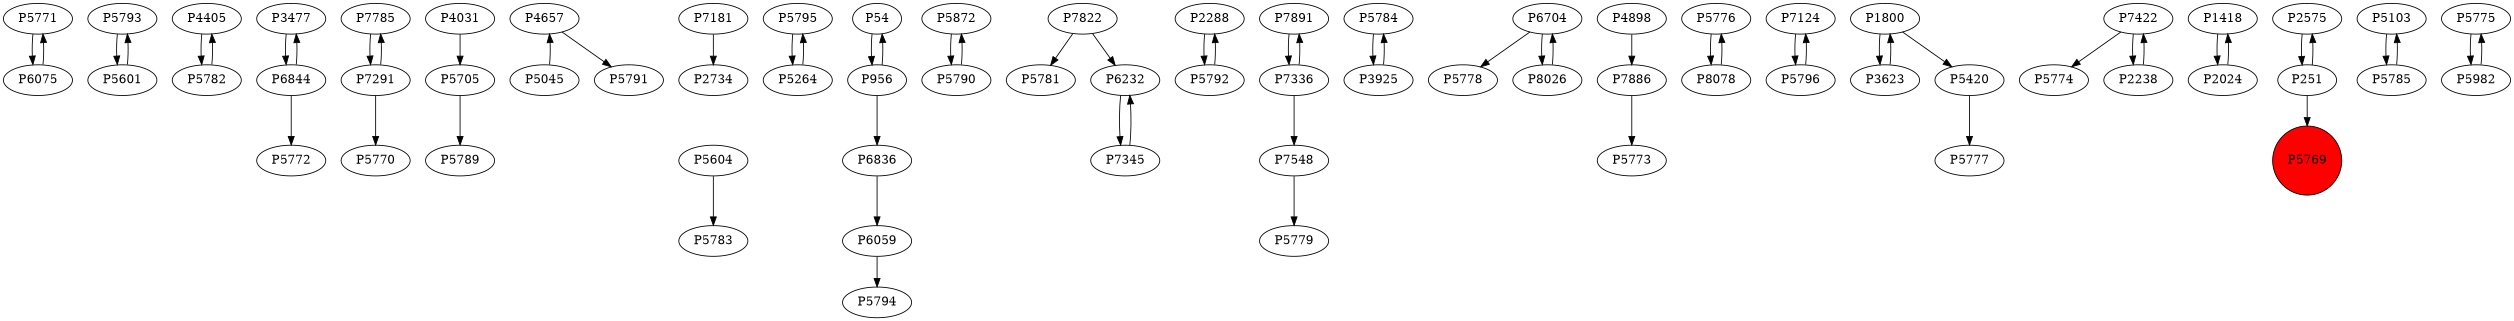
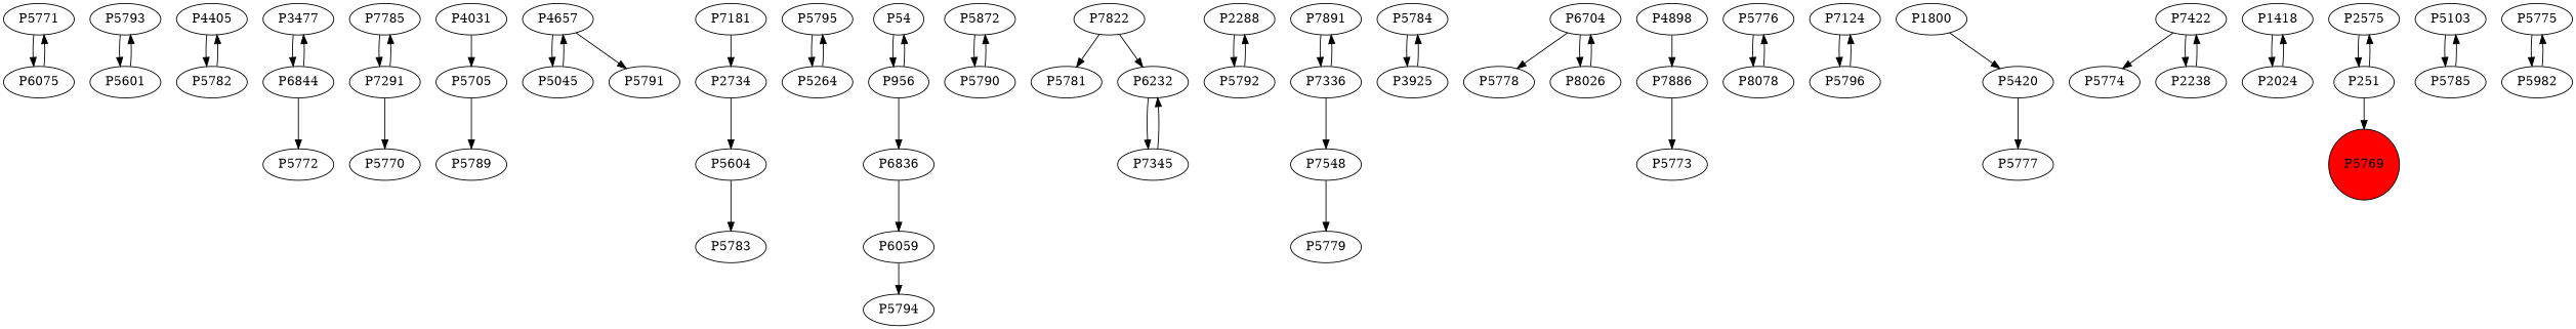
  digraph {
    P5771
    P6075
    P5793
    P5601
    P4405
    P5782
    P3477
    P6844
    P5772
    P7785
    P7291
    P5770
    P5705
    P5789
    P4031
    P4657
    P5045
    P5791
    P7181
    P2734
    P5604
    P5783
    P5795
    P5264
    P54
    P956
    P6836
    P6059
    P5872
    P5790
    P7822
    P5781
    P6232
    P7345
    P2288
    P5792
    P7891
    P7336
    P7548
    P5779
    P5784
    P3925
    P6704
    P5778
    P8026
    P4898
    P7886
    P5773
    P5776
    P8078
    P7124
    P5796
    P5420
    P5777
    P7422
    P5774
    P2238
    P1418
    P2024
-   P3623
    P1800
    P5794
    P2575
    P251
    P5769 [fillcolor=red shape=circle style=filled]
    P5103
    P5785
    P5775
    P5982
    P5771 -> P6075
    P6075 -> P5771
    P5793 -> P5601
    P5601 -> P5793
    P4405 -> P5782
    P5782 -> P4405
    P3477 -> P6844
    P6844 -> P3477
    P6844 -> P5772
    P7785 -> P7291
    P7291 -> P7785
    P7291 -> P5770
    P5705 -> P5789
    P4031 -> P5705
+   P4657 -> P5045
    P4657 -> P5791
    P5045 -> P4657
    P7181 -> P2734
+   P2734 -> P5604
    P5604 -> P5783
    P5795 -> P5264
    P5264 -> P5795
    P54 -> P956
    P956 -> P54
    P956 -> P6836
    P6836 -> P6059
    P6059 -> P5794
    P5872 -> P5790
    P5790 -> P5872
    P7822 -> P5781
    P7822 -> P6232
    P6232 -> P7345
    P7345 -> P6232
    P2288 -> P5792
    P5792 -> P2288
    P7891 -> P7336
    P7336 -> P7891
    P7336 -> P7548
    P7548 -> P5779
    P5784 -> P3925
    P3925 -> P5784
    P6704 -> P5778
    P6704 -> P8026
    P8026 -> P6704
    P4898 -> P7886
    P7886 -> P5773
    P5776 -> P8078
    P8078 -> P5776
    P7124 -> P5796
    P5796 -> P7124
    P5420 -> P5777
    P7422 -> P5774
    P7422 -> P2238
    P2238 -> P7422
    P1418 -> P2024
    P2024 -> P1418
-   P3623 -> P1800
    P1800 -> P5420
-   P1800 -> P3623
    P2575 -> P251
    P251 -> P2575
    P251 -> P5769
    P5103 -> P5785
    P5785 -> P5103
    P5775 -> P5982
    P5982 -> P5775
  }
